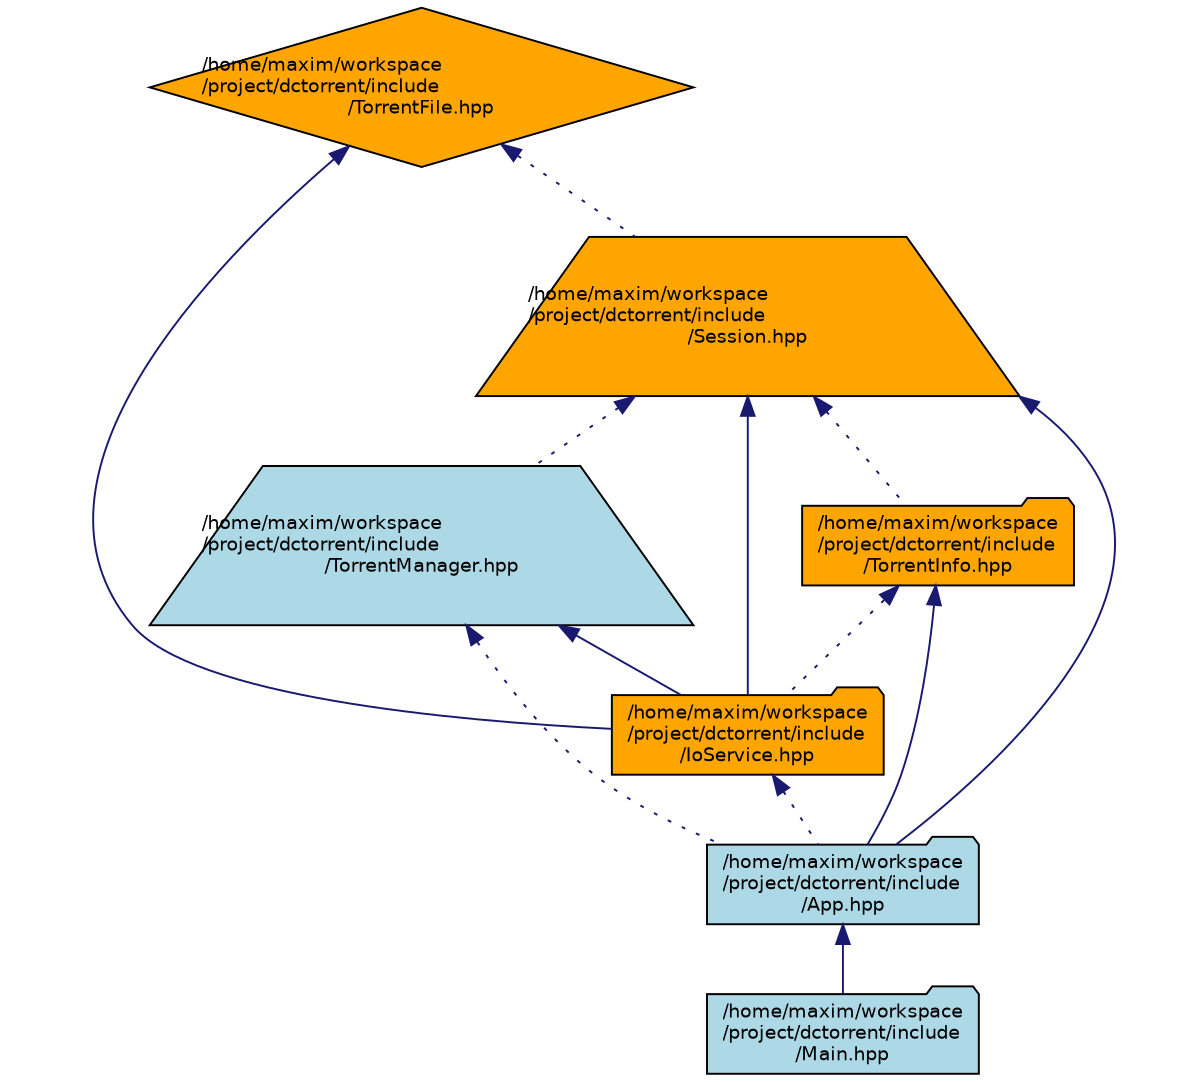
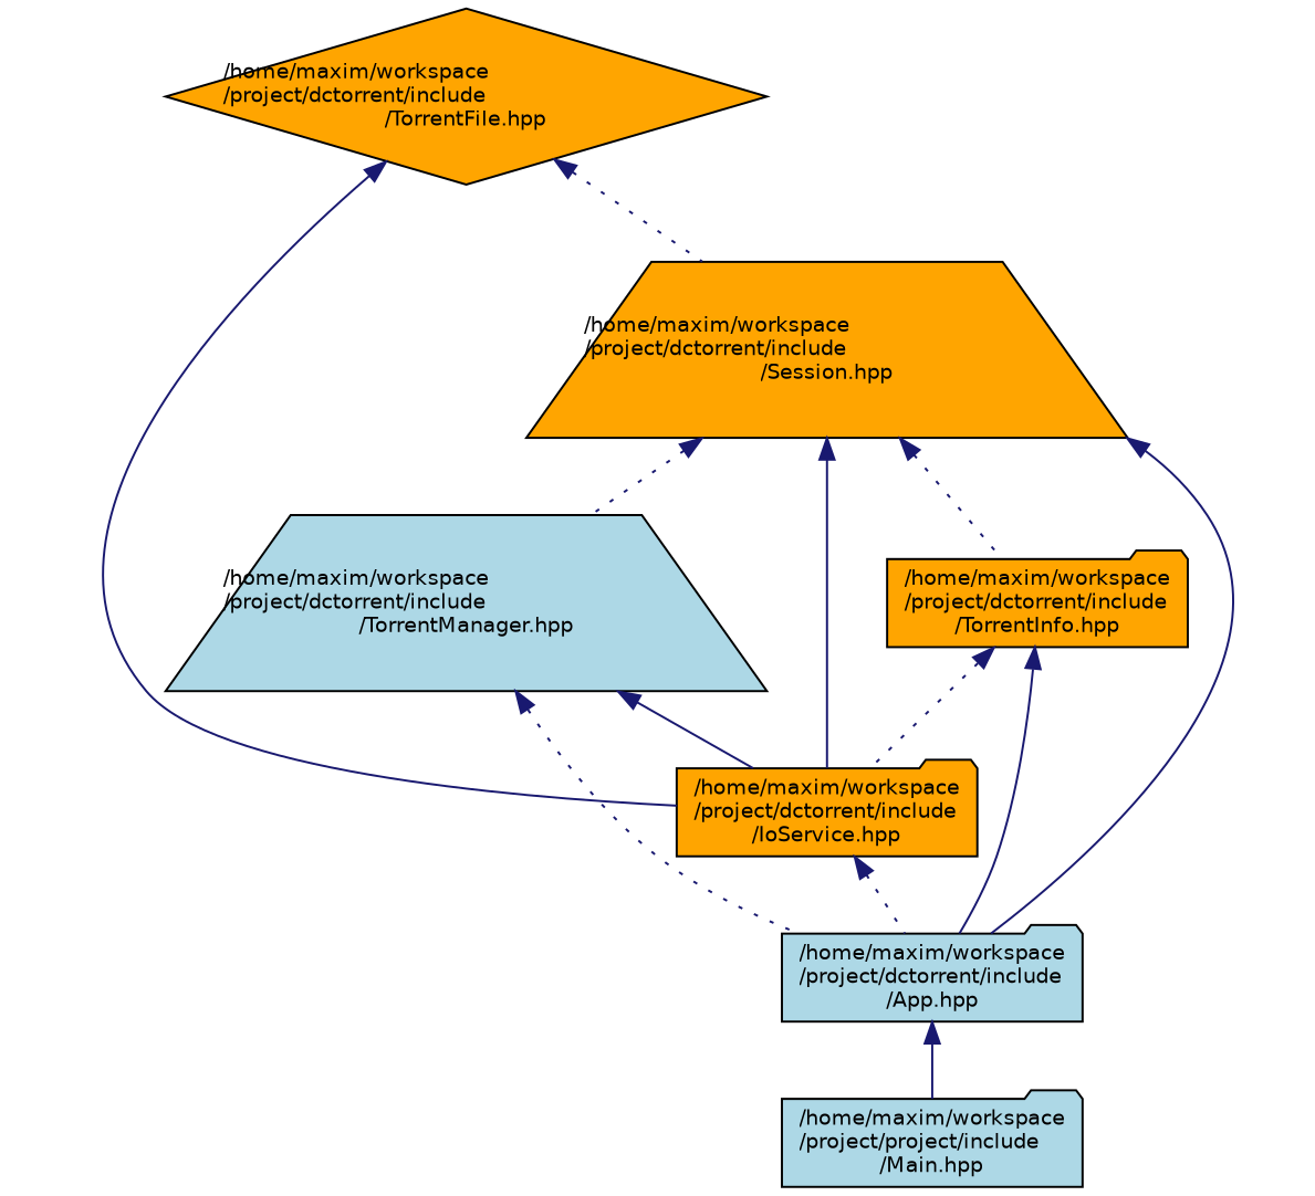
  digraph {
    node [color=black fillcolor=orange fontname=Helvetica fontsize=10 shape=folder style=filled]
    edge [color=midnightblue dir=back fontname=Helvetica fontsize=10 labelfontname=Helvetica labelfontsize=10 style=solid]
    n1 [fontcolor=black height=0.2 label="/home/maxim/workspace\l/project/dctorrent/include\l/TorrentFile.hpp" shape=diamond width=0.4]
    n2 [height=0.2 label="/home/maxim/workspace\l/project/dctorrent/include\l/IoService.hpp" width=0.4]
    n3 [height=0.2 label="/home/maxim/workspace\l/project/dctorrent/include\l/Session.hpp" shape=trapezium width=0.4]
    n4 [fillcolor=lightblue height=0.2 label="/home/maxim/workspace\l/project/dctorrent/include\l/App.hpp" width=0.4]
-   n5 [fillcolor=lightblue height=0.2 label="/home/maxim/workspace\l/project/dctorrent/include\l/Main.hpp" width=0.4]
+   n5 [fillcolor=lightblue height=0.2 label="/home/maxim/workspace\l/project/project/include\l/Main.hpp" width=0.4]
    n6 [height=0.2 label="/home/maxim/workspace\l/project/dctorrent/include\l/TorrentInfo.hpp" width=0.4]
    n7 [fillcolor=lightblue height=0.2 label="/home/maxim/workspace\l/project/dctorrent/include\l/TorrentManager.hpp" shape=trapezium width=0.4]
    n1 -> n2
    n1 -> n3 [style=dotted]
    n2 -> n4 [style=dotted]
    n3 -> n2
    n3 -> n4
    n3 -> n6 [style=dotted]
    n3 -> n7 [style=dotted]
    n4 -> n5
    n6 -> n2 [style=dotted]
    n6 -> n4
    n7 -> n2
    n7 -> n4 [style=dotted]
  }
